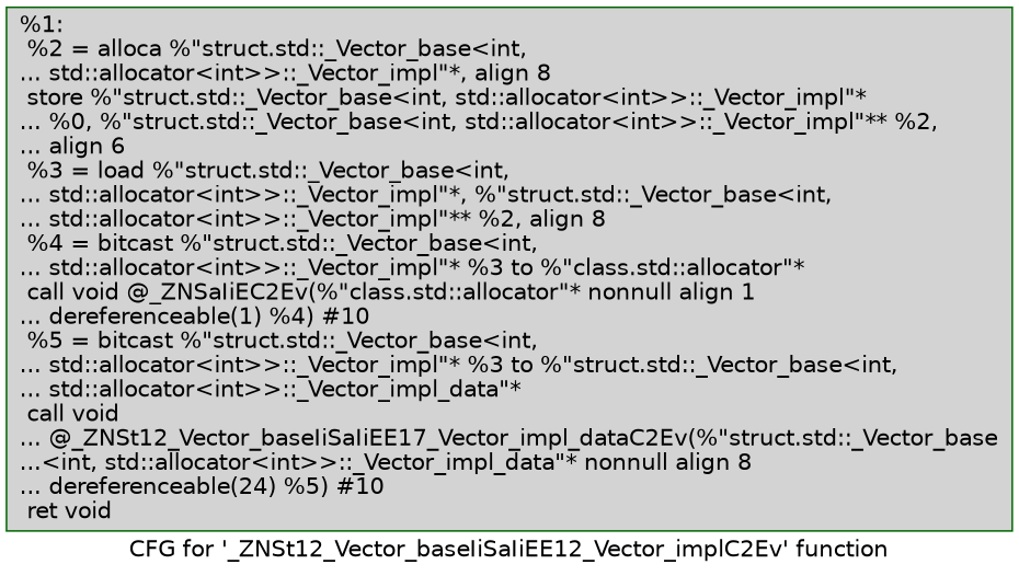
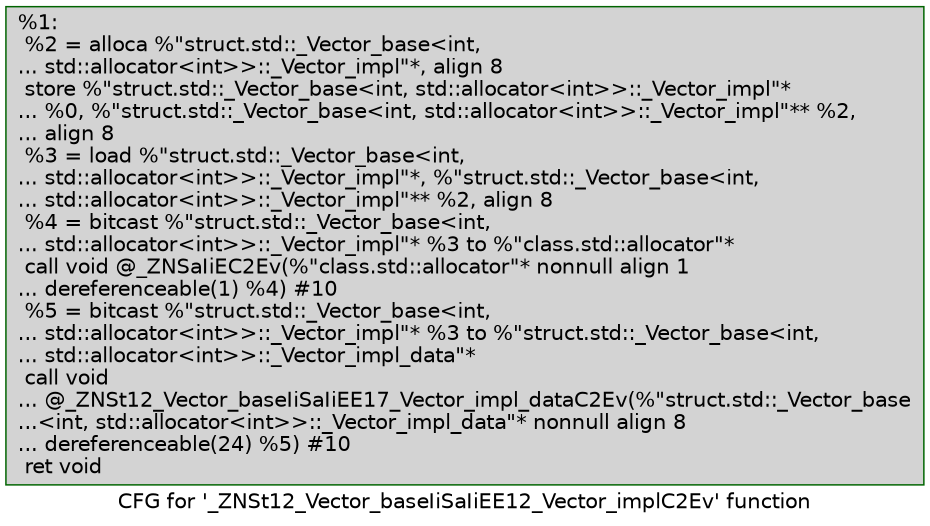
  digraph {
    label="CFG for '_ZNSt12_Vector_baseIiSaIiEE12_Vector_implC2Ev' function"
    fontname="DejaVu Sans"
-   n1 [color=darkgreen fillcolor=lightgrey label="{%1:\l  %2 = alloca %\"struct.std::_Vector_base\<int,\l... std::allocator\<int\>\>::_Vector_impl\"*, align 8\l  store %\"struct.std::_Vector_base\<int, std::allocator\<int\>\>::_Vector_impl\"*\l... %0, %\"struct.std::_Vector_base\<int, std::allocator\<int\>\>::_Vector_impl\"** %2,\l... align 6\l  %3 = load %\"struct.std::_Vector_base\<int,\l... std::allocator\<int\>\>::_Vector_impl\"*, %\"struct.std::_Vector_base\<int,\l... std::allocator\<int\>\>::_Vector_impl\"** %2, align 8\l  %4 = bitcast %\"struct.std::_Vector_base\<int,\l... std::allocator\<int\>\>::_Vector_impl\"* %3 to %\"class.std::allocator\"*\l  call void @_ZNSaIiEC2Ev(%\"class.std::allocator\"* nonnull align 1\l... dereferenceable(1) %4) #10\l  %5 = bitcast %\"struct.std::_Vector_base\<int,\l... std::allocator\<int\>\>::_Vector_impl\"* %3 to %\"struct.std::_Vector_base\<int,\l... std::allocator\<int\>\>::_Vector_impl_data\"*\l  call void\l... @_ZNSt12_Vector_baseIiSaIiEE17_Vector_impl_dataC2Ev(%\"struct.std::_Vector_base\l...\<int, std::allocator\<int\>\>::_Vector_impl_data\"* nonnull align 8\l... dereferenceable(24) %5) #10\l  ret void\l}" shape=record style=filled fontname="DejaVu Sans"]
+   n1 [color=darkgreen fillcolor=lightgrey label="{%1:\l  %2 = alloca %\"struct.std::_Vector_base\<int,\l... std::allocator\<int\>\>::_Vector_impl\"*, align 8\l  store %\"struct.std::_Vector_base\<int, std::allocator\<int\>\>::_Vector_impl\"*\l... %0, %\"struct.std::_Vector_base\<int, std::allocator\<int\>\>::_Vector_impl\"** %2,\l... align 8\l  %3 = load %\"struct.std::_Vector_base\<int,\l... std::allocator\<int\>\>::_Vector_impl\"*, %\"struct.std::_Vector_base\<int,\l... std::allocator\<int\>\>::_Vector_impl\"** %2, align 8\l  %4 = bitcast %\"struct.std::_Vector_base\<int,\l... std::allocator\<int\>\>::_Vector_impl\"* %3 to %\"class.std::allocator\"*\l  call void @_ZNSaIiEC2Ev(%\"class.std::allocator\"* nonnull align 1\l... dereferenceable(1) %4) #10\l  %5 = bitcast %\"struct.std::_Vector_base\<int,\l... std::allocator\<int\>\>::_Vector_impl\"* %3 to %\"struct.std::_Vector_base\<int,\l... std::allocator\<int\>\>::_Vector_impl_data\"*\l  call void\l... @_ZNSt12_Vector_baseIiSaIiEE17_Vector_impl_dataC2Ev(%\"struct.std::_Vector_base\l...\<int, std::allocator\<int\>\>::_Vector_impl_data\"* nonnull align 8\l... dereferenceable(24) %5) #10\l  ret void\l}" shape=record style=filled fontname="DejaVu Sans"]
  }
